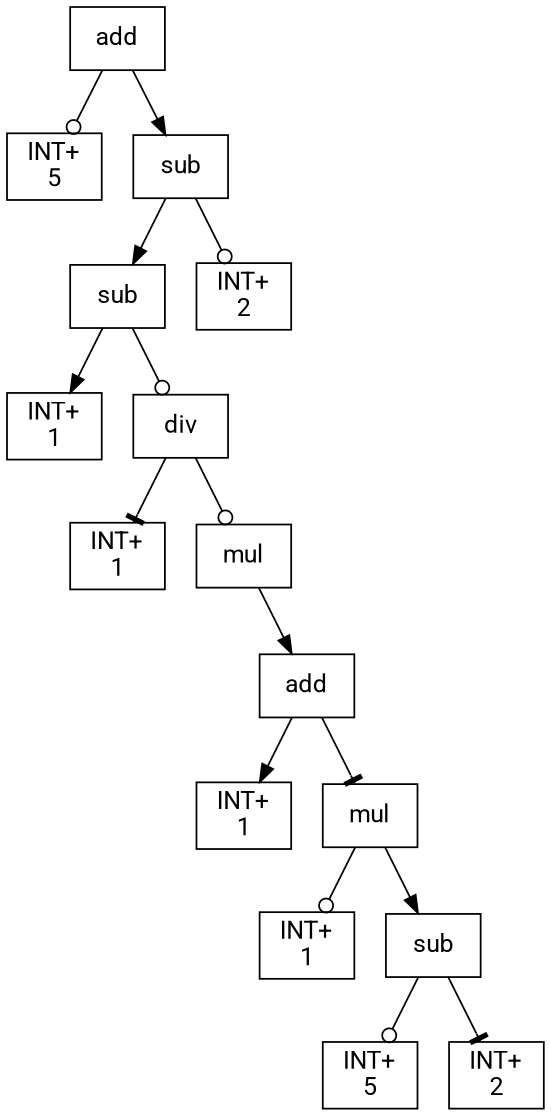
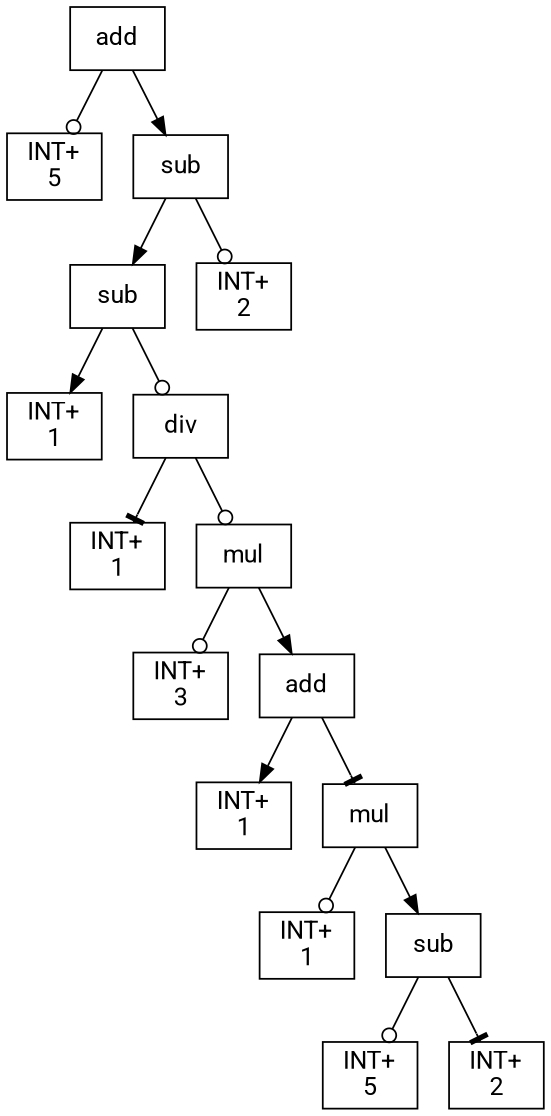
  digraph {
    fontname=Roboto
    node [shape=box fontname=Roboto]
    edge [arrowhead=odot fontname=Roboto]
    n1 [label=add]
    n2 [label="INT+\n5"]
    n3 [label=sub]
    n4 [label=sub]
    n5 [label="INT+\n2"]
    n6 [label="INT+\n1"]
    n7 [label=div]
    n8 [label="INT+\n1"]
    n9 [label=mul]
+   n10 [label="INT+\n3"]
    n11 [label=add]
    n12 [label="INT+\n1"]
    n13 [label=mul]
    n14 [label="INT+\n1"]
    n15 [label=sub]
    n16 [label="INT+\n5"]
    n17 [label="INT+\n2"]
    n1 -> n2
    n1 -> n3 [arrowhead=normal]
    n3 -> n4 [arrowhead=normal]
    n3 -> n5
    n4 -> n6 [arrowhead=normal]
    n4 -> n7
    n7 -> n8 [arrowhead=tee]
    n7 -> n9
+   n9 -> n10
    n9 -> n11 [arrowhead=normal]
    n11 -> n12 [arrowhead=normal]
    n11 -> n13 [arrowhead=tee]
    n13 -> n14
    n13 -> n15 [arrowhead=normal]
    n15 -> n16
    n15 -> n17 [arrowhead=tee]
  }
